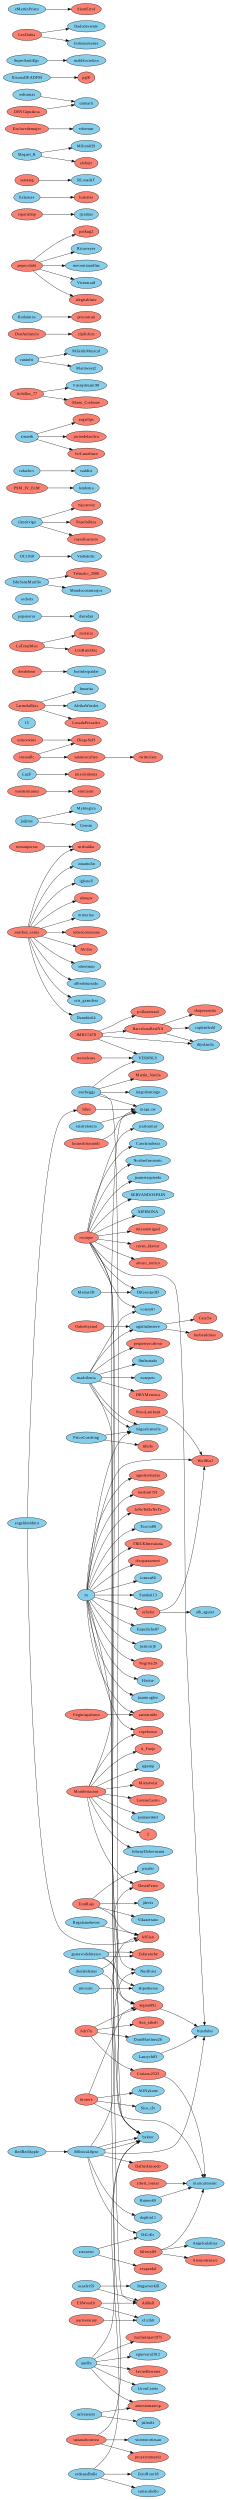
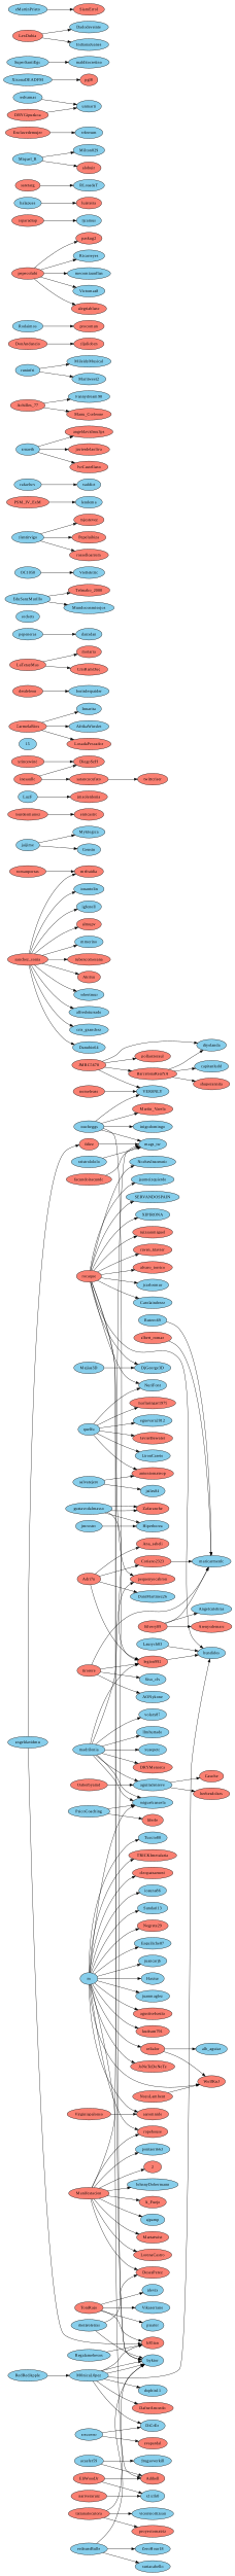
  digraph {
    fontname="Liberation Serif"
    rankdir=LR
    node [fillcolor=skyblue fontname="Liberation Serif" style=filled]
    edge [fontname="Liberation Serif"]
    BarcelonaRealYA [fillcolor=salmon]
    capitanludd
    shuperannita [fillcolor=salmon]
    dtyolanda
    rocaque [fillcolor=salmon]
    byktor
    volary87
    NuriFont
    raven_klavier [fillcolor=salmon]
    alvaro_torrico [fillcolor=salmon]
    jcarlosmur
    Carolaindrezz
    NochesInsomnio
    jaumeizquierdo
    DjGeorge3D
    SERVANDOSPAIN
    XIPIRONA
    ruizsanmiguel [fillcolor=salmon]
    hundidos
    sanchez_sonia [fillcolor=salmon]
    ionantolin
    igfenoll
    mrfraidia [fillcolor=salmon]
    almupv [fillcolor=salmon]
    mmerino
    rubencomesana [fillcolor=salmon]
    Akitxu [fillcolor=salmon]
    robertmur
    alfredoturrado
    cris_gsanchez
    Danubio64
    tatianalocutora [fillcolor=salmon]
    vicenteortizsan
    proyectomatriz [fillcolor=salmon]
    toucheggs
    VER0NLY
    mags_tw
    Martin_Varela [fillcolor=salmon]
    inigodomingo
    jaijime
    Myklogica
    Gensin
    m
    Esquiliche87
    celialor [fillcolor=salmon]
    WolfKnJ [fillcolor=salmon]
    juancarjb
    miguelcancela
    Negrete29 [fillcolor=salmon]
    Haxtur
    juanmaglez
    agustisebastia [fillcolor=salmon]
    kudram791 [fillcolor=salmon]
    ropehouse [fillcolor=salmon]
    JoNeTeDoNeTe [fillcolor=salmon]
    Tuccio80
    TRICKImetalaria [fillcolor=salmon]
    Adihell [fillcolor=salmon]
    cleopatraenred [fillcolor=salmon]
    aaromnido [fillcolor=salmon]
    iosuna86
    Sundari13
    alb_aguiar
    lourdesmunoz [fillcolor=salmon]
    enricastro [fillcolor=salmon]
    romanporras [fillcolor=salmon]
    ToniRajo [fillcolor=salmon]
    k85ian [fillcolor=salmon]
    jdevix
    Vikaserrano
    pisafer
    jmsolerdenia [fillcolor=salmon]
    LuzF
    inesaullo [fillcolor=salmon]
    DiegoSzH [fillcolor=salmon]
    satancucufato [fillcolor=salmon]
    twittcriser [fillcolor=salmon]
    erdnussBulle
    ZeroHour18
    nuriacabello
    NoysLambent [fillcolor=salmon]
    15
    Manifestacion [fillcolor=salmon]
    LorenaCastro [fillcolor=salmon]
    pontaeri663
    2 [fillcolor=salmon]
    DesesPerez [fillcolor=salmon]
    JohnnyDobermann
    A_Fuejo [fillcolor=salmon]
    ajpamp
    Martatwist [fillcolor=salmon]
    quelfu
    JavierBewater [fillcolor=salmon]
    antoniomateop [fillcolor=salmon]
    LironCareto
    marlasinger1979 [fillcolor=salmon]
    eguevara2012
    salvatejero
    jsiles84
    CarmelaRios [fillcolor=salmon]
    Innarita
    AfrikaWinslet
    LosadaPescador [fillcolor=salmon]
    JMRC5678 [fillcolor=salmon]
    pollastreraul [fillcolor=salmon]
    desdeleon [fillcolor=salmon]
    borisdespaider
    jmrostro
    Hiperborea
    LaTetayMas [fillcolor=salmon]
    molaria [fillcolor=salmon]
    CrisRamDuq [fillcolor=salmon]
    pepeneras
    danxdan
    sockets
    acasfer59
    drugsoverkill
    EliWoodJr [fillcolor=salmon]
    x1x1k0
    xristrolololo
    sheila6letras
    Telmako_2000 [fillcolor=salmon]
    EduSanzMurillo
    Mundoconmisojos
    isariveraruiz [fillcolor=salmon]
    gustavodalmasso
    Zafaranche [fillcolor=salmon]
    legion992 [fillcolor=salmon]
    OC1050
    Viellektric
    ddiez [fillcolor=salmon]
    Adri7n [fillcolor=salmon]
    Coriano2323 [fillcolor=salmon]
    DaniMartinez26
    Ana_sabeli [fillcolor=salmon]
    maricarmenlc
    nomeleass [fillcolor=salmon]
    madrilonia
    llmhurtado
    xusepeto
    DRYMenorca [fillcolor=salmon]
    aguiladenieve
    pequenyocabron [fillcolor=salmon]
    Cauche [fillcolor=salmon]
    herbesdolses [fillcolor=salmon]
    facundoiracundo [fillcolor=salmon]
    mjestevez [fillcolor=salmon]
    elentirvigo
    Pepeluibiza [fillcolor=salmon]
    rosselloarrom [fillcolor=salmon]
    PSM_IV_ExM [fillcolor=salmon]
    lendema
    rafaelwv
    vaddict
-   angel3ps [fillcolor=salmon]
+   angel3ps [fillcolor=salmon label=angeldavidmu3ps]
    arnaeth
    javierdelaoliva [fillcolor=salmon]
    JvrCastellano [fillcolor=salmon]
    Achilles_77 [fillcolor=salmon]
    Fannydream98
    Manu_Corleone [fillcolor=salmon]
    yrincewind [fillcolor=salmon]
    arsuceno
    DiCrEn
    evapardal [fillcolor=salmon]
    Virginiapalonso [fillcolor=salmon]
    runinfri
    MileidyMusical
    Maritweet2
    Regalamebesos
    albert_roman [fillcolor=salmon]
    tirorere [fillcolor=salmon]
    Siso_clv
    AONykone
    Oaberbyamd [fillcolor=salmon]
    DonAndancio [fillcolor=salmon]
    eljuliobcn [fillcolor=salmon]
    Silvery89 [fillcolor=salmon]
    Angelculebras
    Arenysdemarc [fillcolor=salmon]
    PsicoCoaching
    liferfe [fillcolor=salmon]
    procomun [fillcolor=salmon]
    Rodaimos
    RedRedApple
    M0nicaL0pez
    DafneAmoedo [fillcolor=salmon]
    dophin11
    Rutero69
    pepecolubi [fillcolor=salmon]
    paskug2 [fillcolor=salmon]
    Ricarreyes
    mecomiaunflan
    Victomas8
    alegriablanc [fillcolor=salmon]
    esparadrap [fillcolor=salmon]
    ljcamus
    luisteira [fillcolor=salmon]
    halapues
    saretarg [fillcolor=salmon]
    RLosadaT
    Miquel_R
    Milton829
    alohuin [fillcolor=salmon]
    Enclavedemujer [fillcolor=salmon]
    erferrum
    Laurych83
    redvamas
    unmarti
    DRYGipuzkoa [fillcolor=salmon]
    Mejias3D
    pgl8 [fillcolor=salmon]
    XixonaDEADFM
    SuperSantiEgo
    malditocretino
    LexDubia [fillcolor=salmon]
    Dadodeveinte
    IndianaJuanes
    angeldavidmu
    SiamErrol [fillcolor=salmon]
    eMartinPrieto
    BarcelonaRealYA -> capitanludd
    BarcelonaRealYA -> shuperannita
    BarcelonaRealYA -> dtyolanda
    rocaque -> byktor
-   rocaque -> volary87
+   rocaque -> pequenyocabron
    rocaque -> NuriFont
    rocaque -> raven_klavier
    rocaque -> alvaro_torrico
    rocaque -> jcarlosmur
    rocaque -> Carolaindrezz
    rocaque -> NochesInsomnio
    rocaque -> jaumeizquierdo
    rocaque -> DjGeorge3D
    rocaque -> SERVANDOSPAIN
    rocaque -> XIPIRONA
    rocaque -> ruizsanmiguel
    rocaque -> hundidos
    sanchez_sonia -> ionantolin
    sanchez_sonia -> igfenoll
    sanchez_sonia -> mrfraidia
    sanchez_sonia -> almupv
    sanchez_sonia -> mmerino
    sanchez_sonia -> rubencomesana
    sanchez_sonia -> Akitxu
    sanchez_sonia -> robertmur
    sanchez_sonia -> alfredoturrado
    sanchez_sonia -> cris_gsanchez
    sanchez_sonia -> Danubio64
    tatianalocutora -> byktor
    tatianalocutora -> vicenteortizsan
    tatianalocutora -> proyectomatriz
    toucheggs -> byktor
    toucheggs -> VER0NLY
    toucheggs -> mags_tw
    toucheggs -> Martin_Varela
    toucheggs -> inigodomingo
    jaijime -> Myklogica
    jaijime -> Gensin
    m -> Esquiliche87
    m -> celialor
    m -> WolfKnJ
    m -> juancarjb
    m -> miguelcancela
    m -> Negrete29
    m -> Haxtur
    m -> juanmaglez
    m -> agustisebastia
    m -> kudram791
    m -> ropehouse
    m -> JoNeTeDoNeTe
    m -> Tuccio80
    m -> TRICKImetalaria
    m -> Adihell
    m -> cleopatraenred
    m -> aaromnido
    m -> iosuna86
    m -> Sundari13
    celialor -> WolfKnJ
    celialor -> alb_aguiar
    lourdesmunoz -> enricastro
    romanporras -> mrfraidia
    ToniRajo -> k85ian
    ToniRajo -> jdevix
    ToniRajo -> Vikaserrano
    ToniRajo -> pisafer
    LuzF -> jmsolerdenia
    inesaullo -> DiegoSzH
    inesaullo -> satancucufato
    satancucufato -> twittcriser
    erdnussBulle -> byktor
    erdnussBulle -> ZeroHour18
    erdnussBulle -> nuriacabello
    NoysLambent -> WolfKnJ
    Manifestacion -> mags_tw
    Manifestacion -> ropehouse
    Manifestacion -> LorenaCastro
    Manifestacion -> pontaeri663
    Manifestacion -> 2
    Manifestacion -> DesesPerez
    Manifestacion -> JohnnyDobermann
    Manifestacion -> A_Fuejo
    Manifestacion -> ajpamp
    Manifestacion -> Martatwist
    quelfu -> NuriFont
    quelfu -> JavierBewater
    quelfu -> antoniomateop
    quelfu -> LironCareto
    quelfu -> marlasinger1979
    quelfu -> eguevara2012
    salvatejero -> antoniomateop
    salvatejero -> jsiles84
    CarmelaRios -> Innarita
    CarmelaRios -> AfrikaWinslet
    CarmelaRios -> LosadaPescador
    JMRC5678 -> BarcelonaRealYA
    JMRC5678 -> dtyolanda
    JMRC5678 -> VER0NLY
    JMRC5678 -> pollastreraul
    desdeleon -> borisdespaider
    jmrostro -> Hiperborea
    LaTetayMas -> molaria
    LaTetayMas -> CrisRamDuq
    pepeneras -> danxdan
    acasfer59 -> Adihell
    acasfer59 -> drugsoverkill
    EliWoodJr -> Adihell
    EliWoodJr -> x1x1k0
    xristrolololo -> mags_tw
    sheila6letras -> byktor
    sheila6letras -> DesesPerez
    EduSanzMurillo -> Telmako_2000
    EduSanzMurillo -> Mundoconmisojos
    isariveraruiz -> x1x1k0
    gustavodalmasso -> Hiperborea
    gustavodalmasso -> Zafaranche
    gustavodalmasso -> Zafaranche
    gustavodalmasso -> legion992
    legion992 -> hundidos
    OC1050 -> Viellektric
    ddiez -> mags_tw
    Adri7n -> legion992
    Adri7n -> Coriano2323
    Adri7n -> DaniMartinez26
    Adri7n -> Ana_sabeli
    Coriano2323 -> maricarmenlc
    nomeleass -> VER0NLY
    madrilonia -> volary87
    madrilonia -> miguelcancela
    madrilonia -> miguelcancela
    madrilonia -> legion992
    madrilonia -> llmhurtado
    madrilonia -> xusepeto
    madrilonia -> DRYMenorca
    madrilonia -> aguiladenieve
    madrilonia -> pequenyocabron
    aguiladenieve -> Cauche
    aguiladenieve -> herbesdolses
    facundoiracundo -> mags_tw
    elentirvigo -> mjestevez
    elentirvigo -> Pepeluibiza
    elentirvigo -> rosselloarrom
    PSM_IV_ExM -> lendema
    rafaelwv -> vaddict
    arnaeth -> angel3ps
    arnaeth -> javierdelaoliva
    arnaeth -> JvrCastellano
    Achilles_77 -> Fannydream98
    Achilles_77 -> Manu_Corleone
    yrincewind -> DiegoSzH
    arsuceno -> DiCrEn
    arsuceno -> evapardal
    Virginiapalonso -> aaromnido
    runinfri -> MileidyMusical
    runinfri -> Maritweet2
    Regalamebesos -> k85ian
    albert_roman -> maricarmenlc
    tirorere -> legion992
    tirorere -> maricarmenlc
    tirorere -> Siso_clv
    tirorere -> AONykone
    Oaberbyamd -> aguiladenieve
    DonAndancio -> eljuliobcn
    Silvery89 -> maricarmenlc
    Silvery89 -> Angelculebras
    Silvery89 -> Arenysdemarc
    PsicoCoaching -> miguelcancela
    PsicoCoaching -> liferfe
    Rodaimos -> procomun
    RedRedApple -> M0nicaL0pez
    M0nicaL0pez -> byktor
    M0nicaL0pez -> byktor
    M0nicaL0pez -> hundidos
    M0nicaL0pez -> k85ian
    M0nicaL0pez -> DiCrEn
    M0nicaL0pez -> DafneAmoedo
    M0nicaL0pez -> dophin11
    Rutero69 -> maricarmenlc
    pepecolubi -> paskug2
    pepecolubi -> Ricarreyes
    pepecolubi -> mecomiaunflan
    pepecolubi -> Victomas8
    pepecolubi -> alegriablanc
    esparadrap -> ljcamus
    halapues -> luisteira
    saretarg -> RLosadaT
    Miquel_R -> Milton829
    Miquel_R -> alohuin
    Enclavedemujer -> erferrum
    Laurych83 -> hundidos
    redvamas -> unmarti
    DRYGipuzkoa -> unmarti
    Mejias3D -> DjGeorge3D
    XixonaDEADFM -> pgl8
    SuperSantiEgo -> malditocretino
    LexDubia -> Dadodeveinte
    LexDubia -> IndianaJuanes
    angeldavidmu -> k85ian
    angeldavidmu -> ddiez
    eMartinPrieto -> SiamErrol
  }
